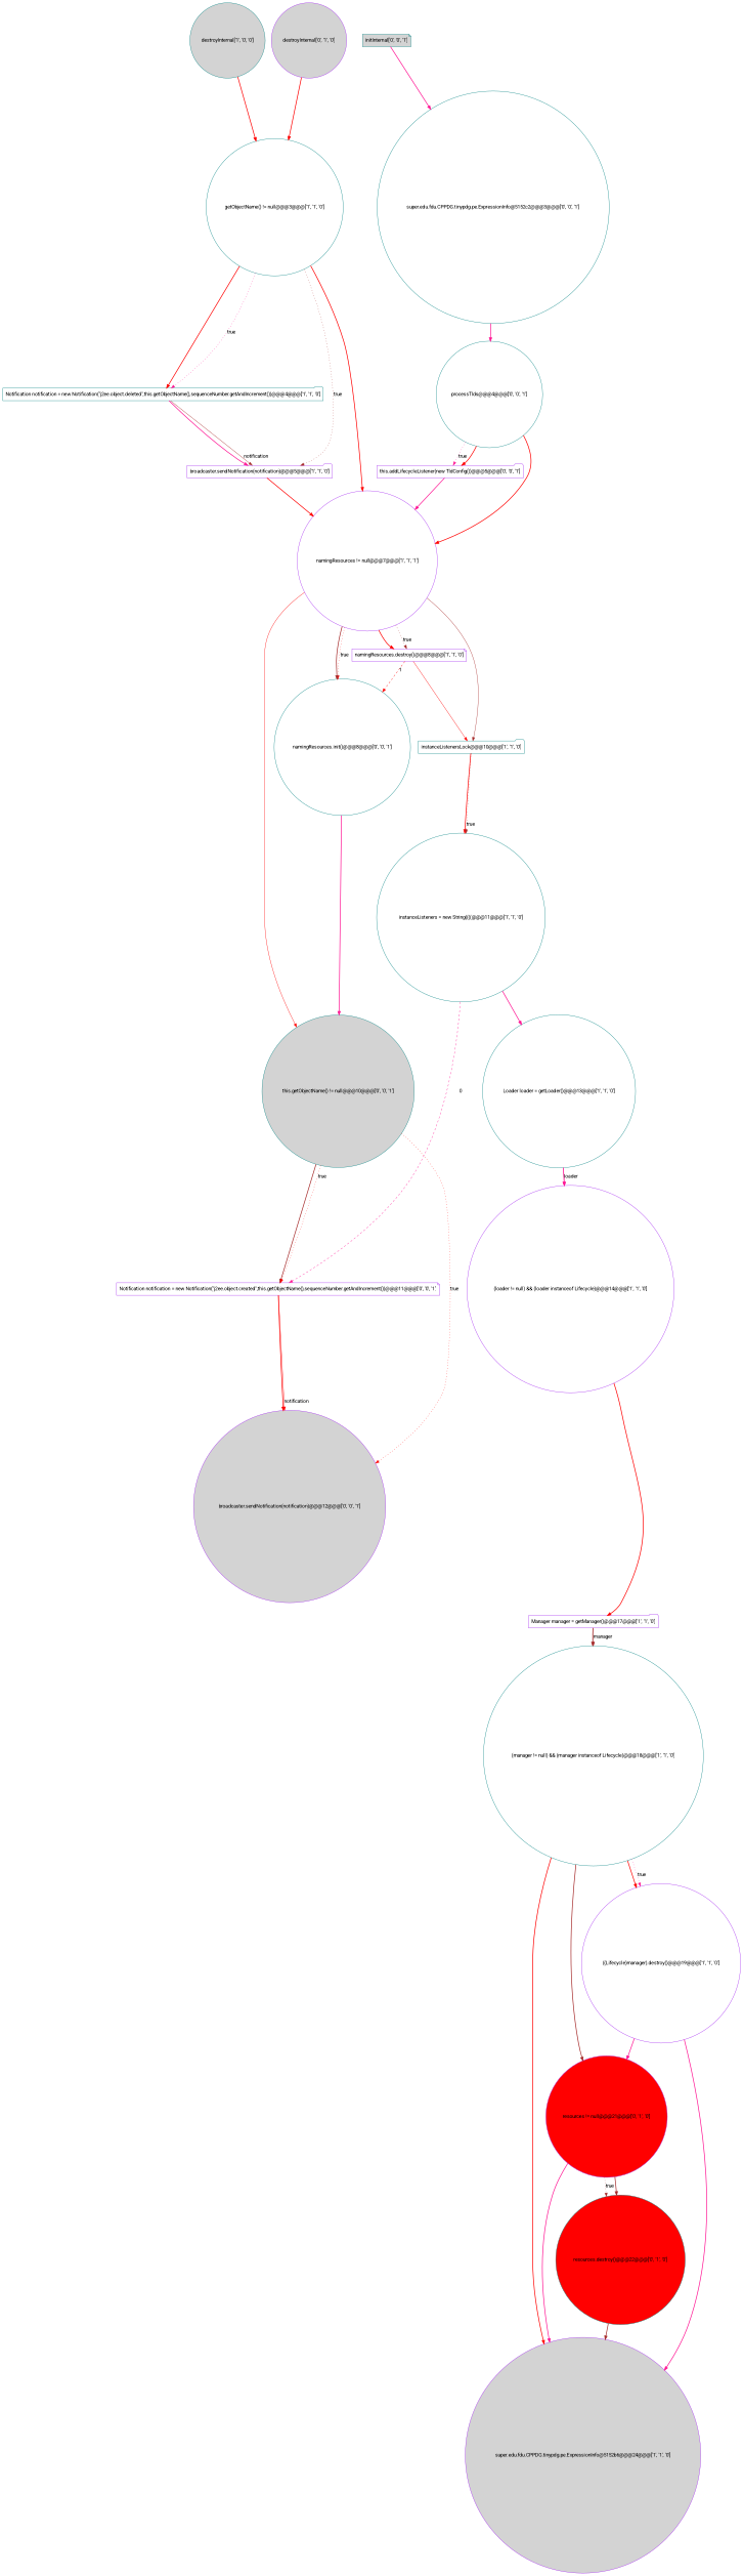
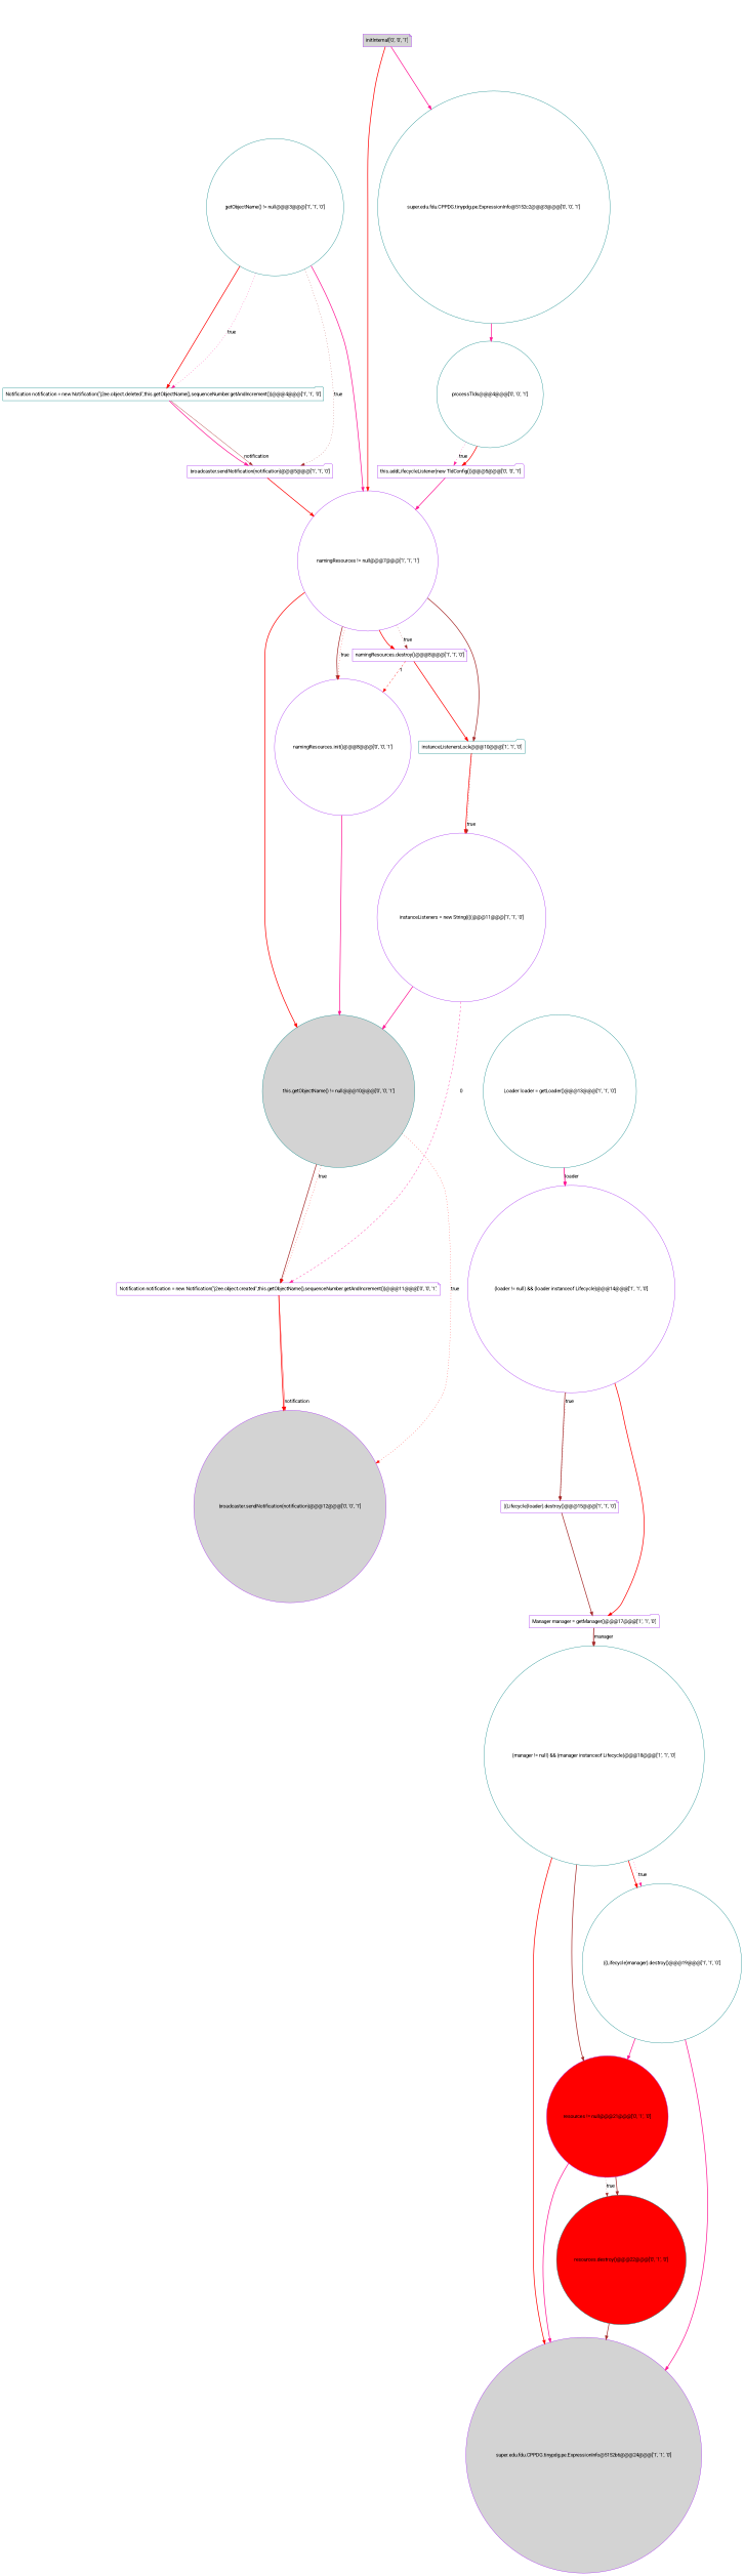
  digraph {
    fontname=Roboto
    node [color=purple fillcolor=white fontname=Roboto shape=circle style=filled]
    edge [color=red fontname=Roboto style=bold]
+   n1 [label="((Lifecycle)loader).destroy()@@@15@@@['1', '1', '0']" shape=note]
    n2 [label="Manager manager = getManager()@@@17@@@['1', '1', '0']" shape=folder]
    n3 [color=teal label="(manager != null) && (manager instanceof Lifecycle)@@@18@@@['1', '1', '0']"]
    n4 [color=teal label="Loader loader = getLoader()@@@13@@@['1', '1', '0']"]
    n5 [label="(loader != null) && (loader instanceof Lifecycle)@@@14@@@['1', '1', '0']"]
    n6 [color=teal fillcolor=red label="resources.destroy()@@@22@@@['0', '1', '0']"]
    n7 [fillcolor=lightgray label="super.edu.fdu.CPPDG.tinypdg.pe.ExpressionInfo@5152b6@@@24@@@['1', '1', '0']"]
-   n8 [color=teal label="namingResources.init()@@@8@@@['0', '0', '1']"]
+   n8 [label="namingResources.init()@@@8@@@['0', '0', '1']"]
    n9 [color=teal fillcolor=lightgray label="this.getObjectName() != null@@@10@@@['0', '0', '1']"]
    n10 [label="Notification notification = new Notification(\"j2ee.object.created\",this.getObjectName(),sequenceNumber.getAndIncrement())@@@11@@@['0', '0', '1']" shape=note]
    n11 [fillcolor=lightgray label="broadcaster.sendNotification(notification)@@@12@@@['0', '0', '1']"]
    n12 [fillcolor=red label="resources != null@@@21@@@['0', '1', '0']"]
    n13 [label="namingResources.destroy()@@@8@@@['1', '1', '0']" shape=note]
    n14 [color=teal label="instanceListenersLock@@@10@@@['1', '1', '0']" shape=folder]
-   n15 [color=teal label="instanceListeners = new String((((@@@11@@@['1', '1', '0']"]
+   n15 [label="instanceListeners = new String((((@@@11@@@['1', '1', '0']"]
    n16 [label="broadcaster.sendNotification(notification)@@@5@@@['1', '1', '0']" shape=folder]
    n17 [label="namingResources != null@@@7@@@['1', '1', '1']"]
    n18 [color=teal label="super.edu.fdu.CPPDG.tinypdg.pe.ExpressionInfo@5152c2@@@3@@@['0', '0', '1']"]
    n19 [color=teal label="processTlds@@@4@@@['0', '0', '1']"]
    n20 [label="this.addLifecycleListener(new TldConfig())@@@5@@@['0', '0', '1']" shape=folder]
-   n21 [color=teal fillcolor=lightgray label="destroyInternal['1', '0', '0']"]
    n22 [color=teal label="getObjectName() != null@@@3@@@['1', '1', '0']"]
    n23 [color=teal label="Notification notification = new Notification(\"j2ee.object.deleted\",this.getObjectName(),sequenceNumber.getAndIncrement())@@@4@@@['1', '1', '0']" shape=folder]
-   n24 [label="((Lifecycle)manager).destroy()@@@19@@@['1', '1', '0']"]
-   n25 [fillcolor=lightgray label="destroyInternal['0', '1', '0']"]
-   n26 [color=teal fillcolor=lightgray label="initInternal['0', '0', '1']" shape=note]
+   n24 [color=teal label="((Lifecycle)manager).destroy()@@@19@@@['1', '1', '0']"]
+   n26 [fillcolor=lightgray label="initInternal['0', '0', '1']" shape=note]
+   n1 -> n2 [color=brown]
    n2 -> n3 [color=brown]
    n2 -> n3 [color=brown label=manager style=solid]
    n3 -> n7
    n3 -> n12 [color=brown]
    n3 -> n24
    n3 -> n24 [color=deeppink label=true style=dotted]
    n4 -> n5 [color=deeppink]
    n4 -> n5 [color=deeppink label=loader style=solid]
+   n5 -> n1 [color=brown]
+   n5 -> n1 [color=brown label=true style=dotted]
    n5 -> n2
    n6 -> n7 [color=brown]
    n8 -> n9 [color=deeppink]
    n9 -> n10 [color=brown]
    n9 -> n10 [label=true style=dotted]
    n9 -> n11 [label=true style=dotted]
    n10 -> n11 [label=notification style=solid]
    n10 -> n11
    n12 -> n6 [color=brown]
    n12 -> n6 [color=brown label=true style=dotted]
    n12 -> n7 [color=deeppink]
    n13 -> n8 [label=1 style=dashed]
-   n13 -> n14 [style=solid]
+   n13 -> n14
    n14 -> n15
    n14 -> n15 [color=brown label=true style=dotted]
-   n15 -> n4 [color=deeppink]
+   n15 -> n9 [color=deeppink]
    n15 -> n10 [color=deeppink label=0 style=dashed]
    n16 -> n17
    n17 -> n8 [label=true style=dotted]
    n17 -> n8 [color=brown]
-   n17 -> n9 [style=solid]
+   n17 -> n9
    n17 -> n13
    n17 -> n13 [color=brown label=true style=dotted]
-   n17 -> n14 [color=brown style=solid]
+   n17 -> n14 [color=brown]
    n18 -> n19 [color=deeppink]
-   n19 -> n17
+   n26 -> n17
    n19 -> n20 [color=deeppink label=true style=dotted]
    n19 -> n20
    n20 -> n17 [color=deeppink]
-   n21 -> n22
    n22 -> n16 [color=brown label=true style=dotted]
-   n22 -> n17
+   n22 -> n17 [color=deeppink]
    n22 -> n23 [color=deeppink label=true style=dotted]
    n22 -> n23
    n23 -> n16 [color=brown label=notification style=solid]
    n23 -> n16 [color=deeppink]
    n24 -> n7 [color=deeppink]
    n24 -> n12 [color=deeppink]
-   n25 -> n22
    n26 -> n18 [color=deeppink]
  }
